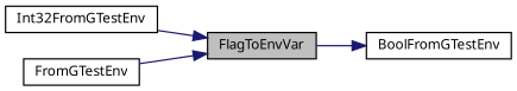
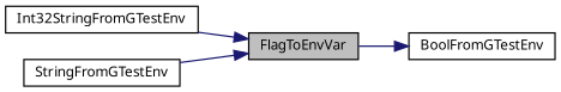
  digraph {
    fontname="Noto Sans"
    rankdir=RL
    node [color=black fontname="Noto Sans" fontsize=10 shape=record]
    edge [color=midnightblue dir=back fontname="Noto Sans" fontsize=10 labelfontname=Helvetica labelfontsize=10 style=solid]
    n1 [fillcolor=grey75 fontcolor=black height=0.2 label=FlagToEnvVar style=filled width=0.4]
-   n2 [height=0.2 label=Int32FromGTestEnv width=0.4]
-   n3 [height=0.2 label=FromGTestEnv width=0.4]
+   n2 [height=0.2 label=Int32StringFromGTestEnv width=0.4]
+   n3 [height=0.2 label=StringFromGTestEnv width=0.4]
    n4 [height=0.2 label=BoolFromGTestEnv width=0.4]
    n1 -> n2
    n1 -> n3
    n4 -> n1
  }
